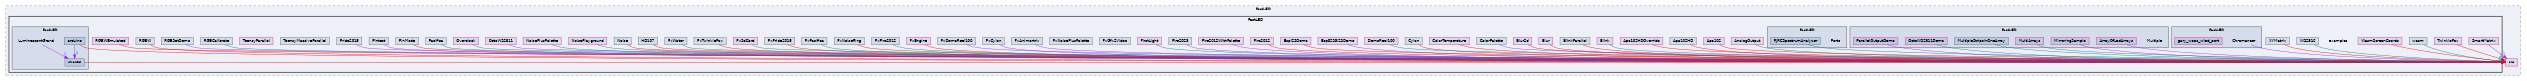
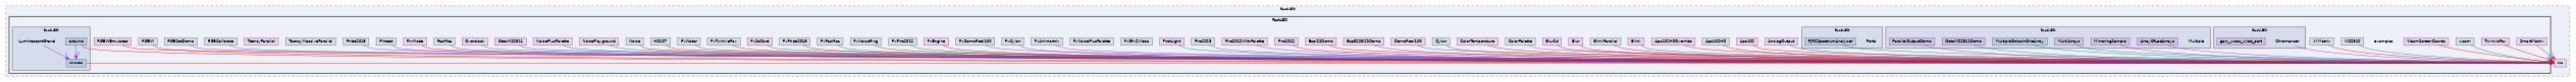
  digraph {
    compound=true
    node [fontname=Helvetica fontsize=10 shape=box color=gray40 fillcolor="#d5ddec" style=filled]
    edge [color=red fontcolor=steelblue1 fontname=Helvetica fontsize=10 headlabel=1 labeldistance=1.5 labelfontname=Helvetica labelfontsize=10]
    n1 [height=0.2 label=Chromancer shape=plaintext width=0.4 fillcolor="" style=""]
    n2 [color=deeppink fillcolor="#bcc9e2" height=0.2 label=gary_woos_wled_port width=0.4]
    n3 [height=0.2 label=LuminescentGrand shape=plaintext width=0.4 color=deeppink fillcolor="" style=""]
    n4 [fillcolor="#bcc9e2" height=0.2 label=arduino width=0.4]
    n5 [fillcolor="#bcc9e2" height=0.2 label=shared width=0.4]
    n6 [height=0.2 label=Multiple shape=plaintext width=0.4 fillcolor="" style=""]
    n7 [color=deeppink fillcolor="#bcc9e2" height=0.2 label=ArrayOfLedArrays width=0.4]
    n8 [color=deeppink fillcolor="#bcc9e2" height=0.2 label=MirroringSample width=0.4]
    n9 [color=deeppink fillcolor="#bcc9e2" height=0.2 label=MultiArrays width=0.4]
    n10 [fillcolor="#bcc9e2" height=0.2 label=MultipleStripsInOneArray width=0.4]
    n11 [color=deeppink fillcolor="#bcc9e2" height=0.2 label=OctoWS2811Demo width=0.4]
    n12 [color=deeppink fillcolor="#bcc9e2" height=0.2 label=ParallelOutputDemo width=0.4]
    n13 [height=0.2 label=Ports shape=plaintext width=0.4 fillcolor="" style=""]
    n14 [fillcolor="#bcc9e2" height=0.2 label=PJRCSpectrumAnalyzer width=0.4]
    n15 [height=0.2 label=examples shape=plaintext width=0.4 color=deeppink fillcolor="" style=""]
    n16 [color=deeppink height=0.2 label=AnalogOutput width=0.4]
    n17 [color=deeppink height=0.2 label=Apa102 width=0.4]
    n18 [height=0.2 label=Apa102HD width=0.4]
    n19 [color=deeppink height=0.2 label=Apa102HDOverride width=0.4]
    n20 [color=deeppink height=0.2 label=Blink width=0.4]
    n21 [height=0.2 label=BlinkParallel width=0.4]
    n22 [color=deeppink height=0.2 label=Blur width=0.4]
    n23 [color=deeppink height=0.2 label=Blur2d width=0.4]
    n24 [height=0.2 label=ColorPalette width=0.4]
    n25 [color=deeppink height=0.2 label=ColorTemperature width=0.4]
    n26 [height=0.2 label=Cylon width=0.4]
    n27 [color=deeppink height=0.2 label=DemoReel100 width=0.4]
    n28 [color=deeppink height=0.2 label=Esp32S3I2SDemo width=0.4]
    n29 [color=deeppink height=0.2 label=EspI2SDemo width=0.4]
    n30 [color=deeppink height=0.2 label=Fire2012 width=0.4]
    n31 [color=deeppink height=0.2 label=Fire2012WithPalette width=0.4]
    n32 [height=0.2 label=Fire2023 width=0.4]
    n33 [color=deeppink height=0.2 label=FirstLight width=0.4]
    n34 [height=0.2 label=FxAnimartrix width=0.4]
    n35 [height=0.2 label=FxCylon width=0.4]
    n36 [height=0.2 label=FxDemoReel100 width=0.4]
    n37 [color=deeppink height=0.2 label=FxEngine width=0.4]
    n38 [height=0.2 label=FxFire2012 width=0.4]
    n39 [height=0.2 label=FxGfx2Video width=0.4]
    n40 [height=0.2 label=FxNoisePlusPalette width=0.4]
    n41 [height=0.2 label=FxNoiseRing width=0.4]
    n42 [height=0.2 label=FxPacifica width=0.4]
    n43 [height=0.2 label=FxPride2015 width=0.4]
    n44 [color=deeppink height=0.2 label=FxSdCard width=0.4]
    n45 [height=0.2 label=FxTwinkleFox width=0.4]
    n46 [height=0.2 label=FxWater width=0.4]
    n47 [height=0.2 label=HD107 width=0.4]
    n48 [height=0.2 label=Noise width=0.4]
    n49 [color=deeppink height=0.2 label=NoisePlayground width=0.4]
    n50 [color=deeppink height=0.2 label=NoisePlusPalette width=0.4]
    n51 [color=deeppink height=0.2 label=OctoWS2811 width=0.4]
    n52 [color=deeppink height=0.2 label=Overclock width=0.4]
    n53 [height=0.2 label=Pacifica width=0.4]
-   n54 [height=0.2 label=PinMode width=0.4]
+   n54 [color=deeppink height=0.2 label=PinMode width=0.4]
    n55 [height=0.2 label=Pintest width=0.4]
    n56 [height=0.2 label=Pride2015 width=0.4]
    n57 [height=0.2 label=RGBCalibrate width=0.4]
    n58 [height=0.2 label=RGBSetDemo width=0.4]
    n59 [height=0.2 label=RGBW width=0.4]
    n60 [color=deeppink height=0.2 label=RGBWEmulated width=0.4]
    n61 [color=deeppink height=0.2 label=SmartMatrix width=0.4]
    n62 [height=0.2 label=TeensyMassiveParallel width=0.4]
    n63 [color=deeppink height=0.2 label=TeensyParallel width=0.4]
    n64 [color=deeppink height=0.2 label=TwinkleFox width=0.4]
    n65 [height=0.2 label=wasm width=0.4]
    n66 [color=deeppink height=0.2 label=WasmScreenCoords width=0.4]
    n67 [height=0.2 label=WS2816 width=0.4]
    n68 [height=0.2 label=XYMatrix width=0.4]
    n69 [color=deeppink height=0.2 label=src width=0.4]
    subgraph cluster_1 {
      bgcolor="#edf0f7"
      fontname=Helvetica
      fontsize=10
      label=FastLED
      pencolor=grey50
      style="filled,dashed"
      n69
      subgraph cluster_2 {
        bgcolor="#edf0f7"
        fontname=Helvetica
        fontsize=10
        pencolor=grey25
        style="filled,bold"
        n15
        n16
        n17
        n18
        n19
        n20
        n21
        n22
        n23
        n24
        n25
        n26
        n27
        n28
        n29
        n30
        n31
        n32
        n33
        n34
        n35
        n36
        n37
        n38
        n39
        n40
        n41
        n42
        n43
        n44
        n45
        n46
        n47
        n48
        n49
        n50
        n51
        n52
        n53
        n54
        n55
        n56
        n57
        n58
        n59
        n60
        n61
        n62
        n63
        n64
        n65
        n66
        n67
        n68
        subgraph cluster_3 {
          bgcolor="#d5ddec"
          fontname=Helvetica
          fontsize=10
          pencolor=grey25
          style=filled
          n1
          n2
        }
        subgraph cluster_4 {
          bgcolor="#d5ddec"
          fontname=Helvetica
          fontsize=10
          pencolor=grey25
          style=filled
          n3
          n4
          n5
        }
        subgraph cluster_5 {
          bgcolor="#d5ddec"
          fontname=Helvetica
          fontsize=10
          pencolor=grey25
          style=filled
          n6
          n7
          n8
          n9
          n10
          n11
          n12
        }
        subgraph cluster_6 {
          bgcolor="#d5ddec"
          fontname=Helvetica
          fontsize=10
          pencolor=grey25
          style=filled
          n13
          n14
        }
      }
    }
    n1 -> n69 [color=purple headlabel=9]
    n3 -> n5 [color=purple headlabel=9]
    n4 -> n5 [color=purple headlabel=8]
    n4 -> n69 [headlabel=8]
    n5 -> n69
    n7 -> n69 [color=purple]
    n8 -> n69 [color=purple]
    n9 -> n69 [color=teal]
    n10 -> n69 [color=teal]
    n11 -> n69 [color=teal]
    n12 -> n69 [color=purple]
    n14 -> n69 [color=teal]
    n16 -> n69 [color=teal]
    n17 -> n69 [headlabel=2]
    n18 -> n69 [headlabel=2]
    n19 -> n69 [headlabel=2]
    n20 -> n69 [color=teal]
    n21 -> n69
    n22 -> n69
    n23 -> n69 [headlabel=3]
    n24 -> n69 [color=purple]
    n25 -> n69
    n26 -> n69
    n27 -> n69 [color=teal]
    n28 -> n69 [color=purple headlabel=2]
    n29 -> n69
    n30 -> n69
    n31 -> n69 [color=purple]
    n32 -> n69 [color=purple headlabel=4]
    n33 -> n69 [color=teal]
    n34 -> n69 [color=purple headlabel=6]
    n35 -> n69 [color=purple headlabel=2]
    n36 -> n69 [color=purple headlabel=2]
    n37 -> n69 [headlabel=5]
    n38 -> n69 [color=teal headlabel=2]
    n41 -> n69 [headlabel=9]
    n42 -> n69 [color=teal headlabel=2]
    n43 -> n69 [headlabel=2]
    n44 -> n69 [color=teal headlabel=7]
    n45 -> n69 [headlabel=2]
    n46 -> n69 [color=teal headlabel=2]
    n47 -> n69 [headlabel=2]
    n48 -> n69
    n49 -> n69 [color=teal]
    n50 -> n69 [color=teal]
    n51 -> n69 [color=purple]
    n52 -> n69 [color=teal headlabel=3]
    n53 -> n69 [color=teal]
    n54 -> n69
    n55 -> n69 [color=purple]
    n56 -> n69 [color=purple]
    n57 -> n69 [color=teal]
    n58 -> n69 [color=purple]
    n59 -> n69
    n60 -> n69
    n61 -> n69 [color=purple]
    n64 -> n69
    n65 -> n69 [color=teal headlabel=7]
    n66 -> n69 [headlabel=5]
    n67 -> n69 [color=teal]
    n68 -> n69
  }
